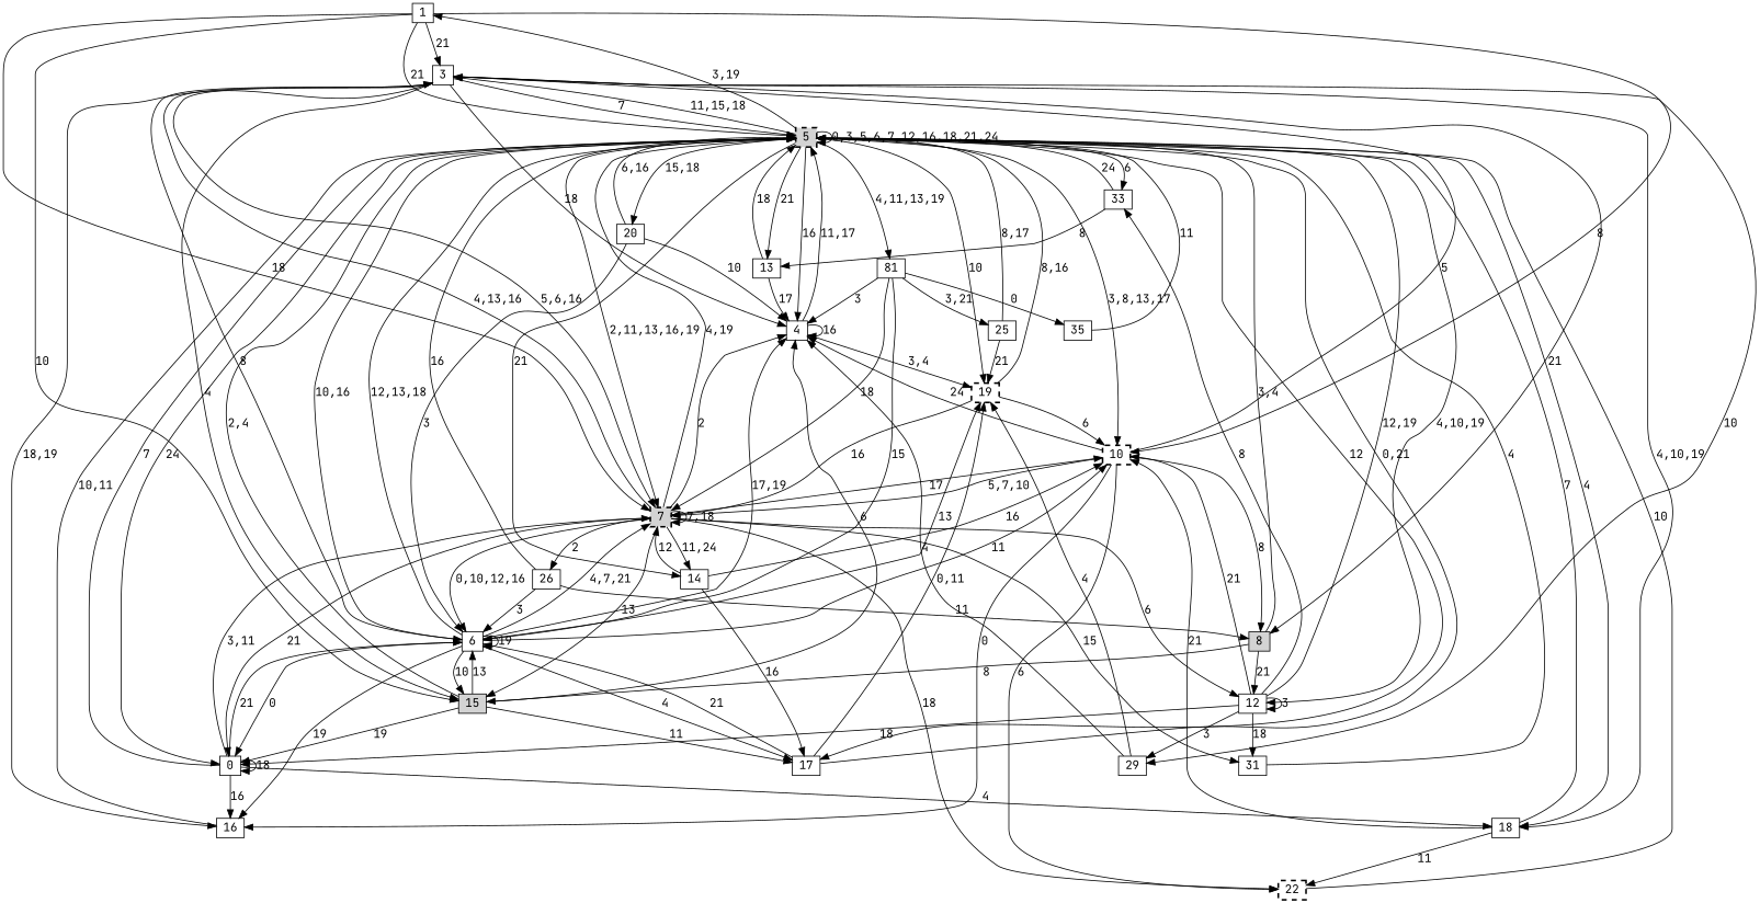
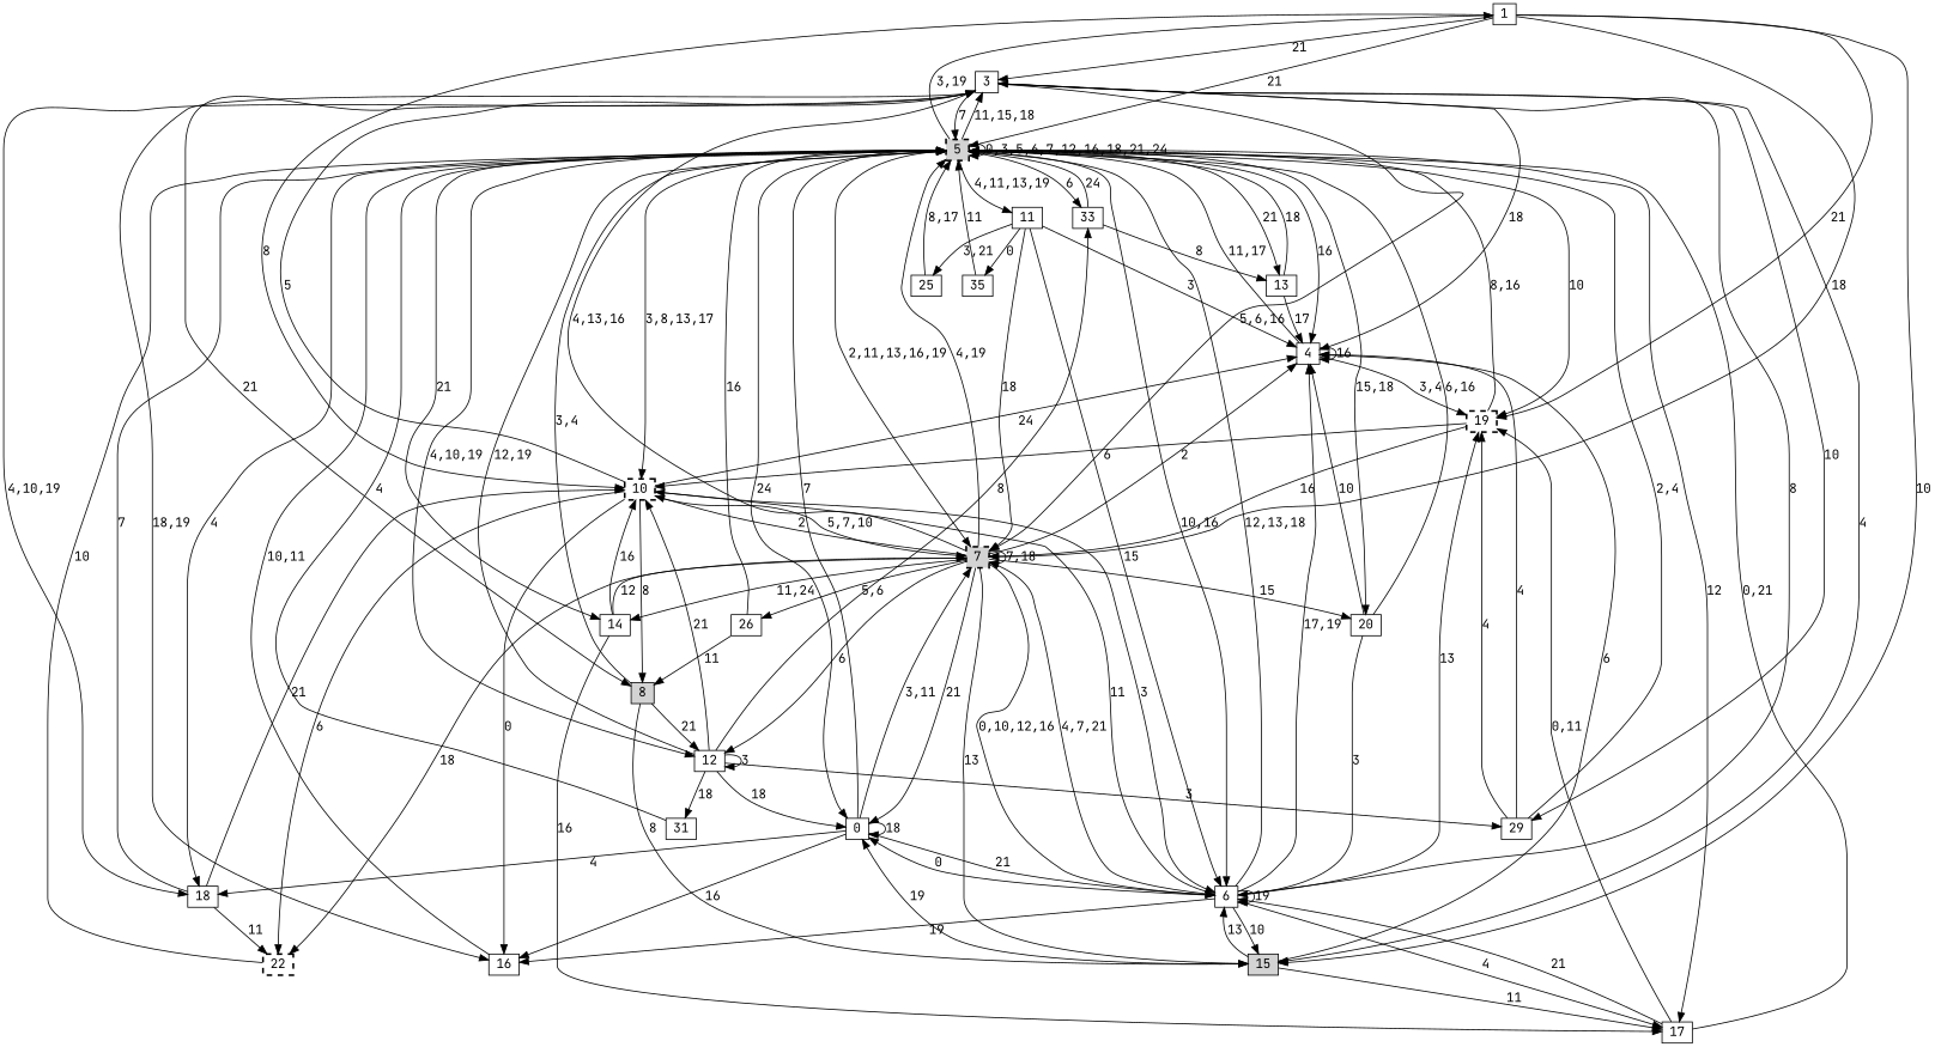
  digraph {
    fontname="JetBrains Mono"
    rankdir=TB
    node [fontname="JetBrains Mono" shape=box]
    edge [fontname="JetBrains Mono"]
    n1 [height=0.1 label=1 width=0.1]
    n2 [height=0.1 label=3 width=0.1]
    n3 [height=0.1 label=5 style="filled,bold,dashed" width=0.1]
    n4 [height=0.1 label=7 style="filled,bold,dashed" width=0.1]
    n5 [height=0.1 label=10 style="bold,dashed" width=0.1]
    n6 [height=0.1 label=15 style=filled width=0.1]
    n7 [height=0.1 label=19 style="bold,dashed" width=0.1]
    n8 [height=0.1 label=16 width=0.1]
    n9 [height=0.1 label=18 width=0.1]
    n10 [height=0.1 label=4 width=0.1]
    n11 [height=0.1 label=8 style=filled width=0.1]
    n12 [height=0.1 label=29 width=0.1]
    n13 [height=0.1 label=0 width=0.1]
    n14 [height=0.1 label=6 width=0.1]
-   n15 [height=0.1 label=81 width=0.1]
+   n15 [height=0.1 label=11 width=0.1]
    n16 [height=0.1 label=12 width=0.1]
    n17 [height=0.1 label=13 width=0.1]
    n18 [height=0.1 label=14 width=0.1]
    n19 [height=0.1 label=17 width=0.1]
    n20 [height=0.1 label=20 width=0.1]
    n21 [height=0.1 label=33 width=0.1]
    n22 [height=0.1 label=22 style="bold,dashed" width=0.1]
    n23 [height=0.1 label=26 width=0.1]
    n24 [height=0.1 label=25 width=0.1]
    n25 [height=0.1 label=35 width=0.1]
    n26 [height=0.1 label=31 width=0.1]
    n1 -> n2 [label=21]
    n1 -> n3 [label=21]
    n1 -> n4 [label=18]
    n1 -> n5 [label=8]
    n1 -> n6 [label=10]
-   n24 -> n7 [label=21]
+   n1 -> n7 [label=21]
    n2 -> n3 [label=7]
    n2 -> n4 [label="5,6,16"]
    n2 -> n6 [label=4]
    n2 -> n8 [label="18,19"]
    n2 -> n9 [label="4,10,19"]
    n2 -> n10 [label=18]
    n2 -> n11 [label=21]
    n2 -> n12 [label=10]
    n3 -> n1 [label="3,19"]
    n3 -> n2 [label="11,15,18"]
    n3 -> n3 [label="0,3,5,6,7,12,16,18,21,24"]
    n3 -> n4 [label="2,11,13,16,19"]
    n3 -> n5 [label="3,8,13,17"]
    n3 -> n7 [label=10]
    n3 -> n9 [label=4]
    n3 -> n10 [label=16]
    n3 -> n13 [label=24]
    n3 -> n14 [label="10,16"]
    n3 -> n15 [label="4,11,13,19"]
    n3 -> n16 [label="4,10,19"]
    n3 -> n17 [label=21]
    n3 -> n18 [label=21]
    n3 -> n19 [label=12]
    n3 -> n20 [label="15,18"]
    n3 -> n21 [label=6]
    n4 -> n2 [label="4,13,16"]
    n4 -> n3 [label="4,19"]
    n4 -> n4 [label="7,18"]
-   n4 -> n5 [label=17]
+   n4 -> n5 [label=2]
    n4 -> n6 [label=13]
    n4 -> n10 [label=2]
    n4 -> n13 [label=21]
    n4 -> n14 [label="0,10,12,16"]
    n4 -> n16 [label=6]
    n4 -> n18 [label="11,24"]
-   n4 -> n26 [label=15]
+   n4 -> n20 [label=15]
    n4 -> n22 [label=18]
-   n4 -> n23 [label=2]
+   n4 -> n23 [label="5,6"]
    n5 -> n2 [label=5]
    n5 -> n4 [label="5,7,10"]
    n5 -> n8 [label=0]
    n5 -> n10 [label=24]
    n5 -> n11 [label=8]
-   n23 -> n14 [label=3]
+   n5 -> n14 [label=3]
    n5 -> n22 [label=6]
-   n6 -> n3 [label="2,4"]
+   n12 -> n3 [label="2,4"]
    n6 -> n10 [label=6]
    n6 -> n13 [label=19]
    n6 -> n14 [label=13]
    n6 -> n19 [label=11]
    n7 -> n3 [label="8,16"]
    n7 -> n4 [label=16]
    n7 -> n5 [label=6]
    n8 -> n3 [label="10,11"]
    n9 -> n3 [label=7]
    n9 -> n5 [label=21]
    n9 -> n22 [label=11]
    n10 -> n3 [label="11,17"]
    n10 -> n7 [label="3,4"]
    n10 -> n10 [label=16]
    n11 -> n3 [label="3,4"]
    n11 -> n6 [label=8]
    n11 -> n16 [label=21]
    n12 -> n7 [label=4]
    n12 -> n10 [label=4]
    n13 -> n3 [label=7]
    n13 -> n4 [label="3,11"]
    n13 -> n8 [label=16]
    n13 -> n9 [label=4]
    n13 -> n13 [label=18]
    n13 -> n14 [label=21]
    n14 -> n2 [label=8]
    n14 -> n3 [label="12,13,18"]
    n14 -> n4 [label="4,7,21"]
    n14 -> n5 [label=11]
    n14 -> n6 [label=10]
    n14 -> n7 [label=13]
    n14 -> n8 [label=19]
    n14 -> n10 [label="17,19"]
    n14 -> n13 [label=0]
    n14 -> n14 [label=19]
    n14 -> n19 [label=4]
    n15 -> n4 [label=18]
    n15 -> n10 [label=3]
    n15 -> n14 [label=15]
    n15 -> n24 [label="3,21"]
    n15 -> n25 [label=0]
    n16 -> n3 [label="12,19"]
    n16 -> n5 [label=21]
    n16 -> n12 [label=3]
    n16 -> n13 [label=18]
    n16 -> n16 [label=3]
    n16 -> n21 [label=8]
    n16 -> n26 [label=18]
    n17 -> n3 [label=18]
    n17 -> n10 [label=17]
    n18 -> n4 [label=12]
    n18 -> n5 [label=16]
    n18 -> n19 [label=16]
    n19 -> n3 [label="0,21"]
    n19 -> n7 [label="0,11"]
    n19 -> n14 [label=21]
    n20 -> n3 [label="6,16"]
    n20 -> n10 [label=10]
    n20 -> n14 [label=3]
    n21 -> n3 [label=24]
    n21 -> n17 [label=8]
    n22 -> n3 [label=10]
    n23 -> n3 [label=16]
    n23 -> n11 [label=11]
    n24 -> n3 [label="8,17"]
    n25 -> n3 [label=11]
    n26 -> n3 [label=4]
  }
